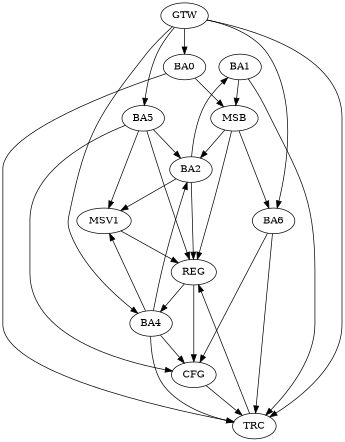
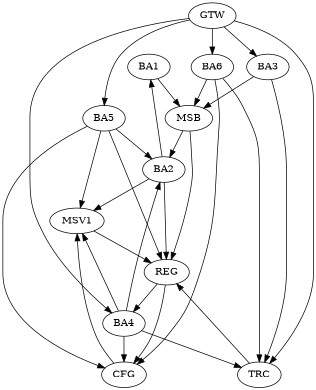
  strict digraph {
    n1 [label=BA1]
    n2 [label=MSB]
    n3 [label=TRC]
    n4 [label=BA2]
    n5 [label=REG]
    n6 [label=MSV1]
    n7 [label=BA4]
    n8 [label=CFG]
-   n9 [label=BA0]
+   n9 [label=BA3]
    n10 [label=BA5]
    n11 [label=BA6]
    n12 [label=GTW]
    n1 -> n2
-   n1 -> n3
    n2 -> n4
    n2 -> n5
    n3 -> n5
    n4 -> n1
    n4 -> n5
    n4 -> n6
    n5 -> n7
    n5 -> n8
    n6 -> n5
    n7 -> n3
    n7 -> n4
    n7 -> n6
    n7 -> n8
-   n8 -> n3
+   n8 -> n6
    n9 -> n2
    n9 -> n3
    n10 -> n4
    n10 -> n5
    n10 -> n6
    n10 -> n8
-   n2 -> n11
+   n11 -> n2
    n11 -> n3
    n11 -> n8
    n12 -> n3
    n12 -> n7
    n12 -> n9
    n12 -> n10
    n12 -> n11
  }
